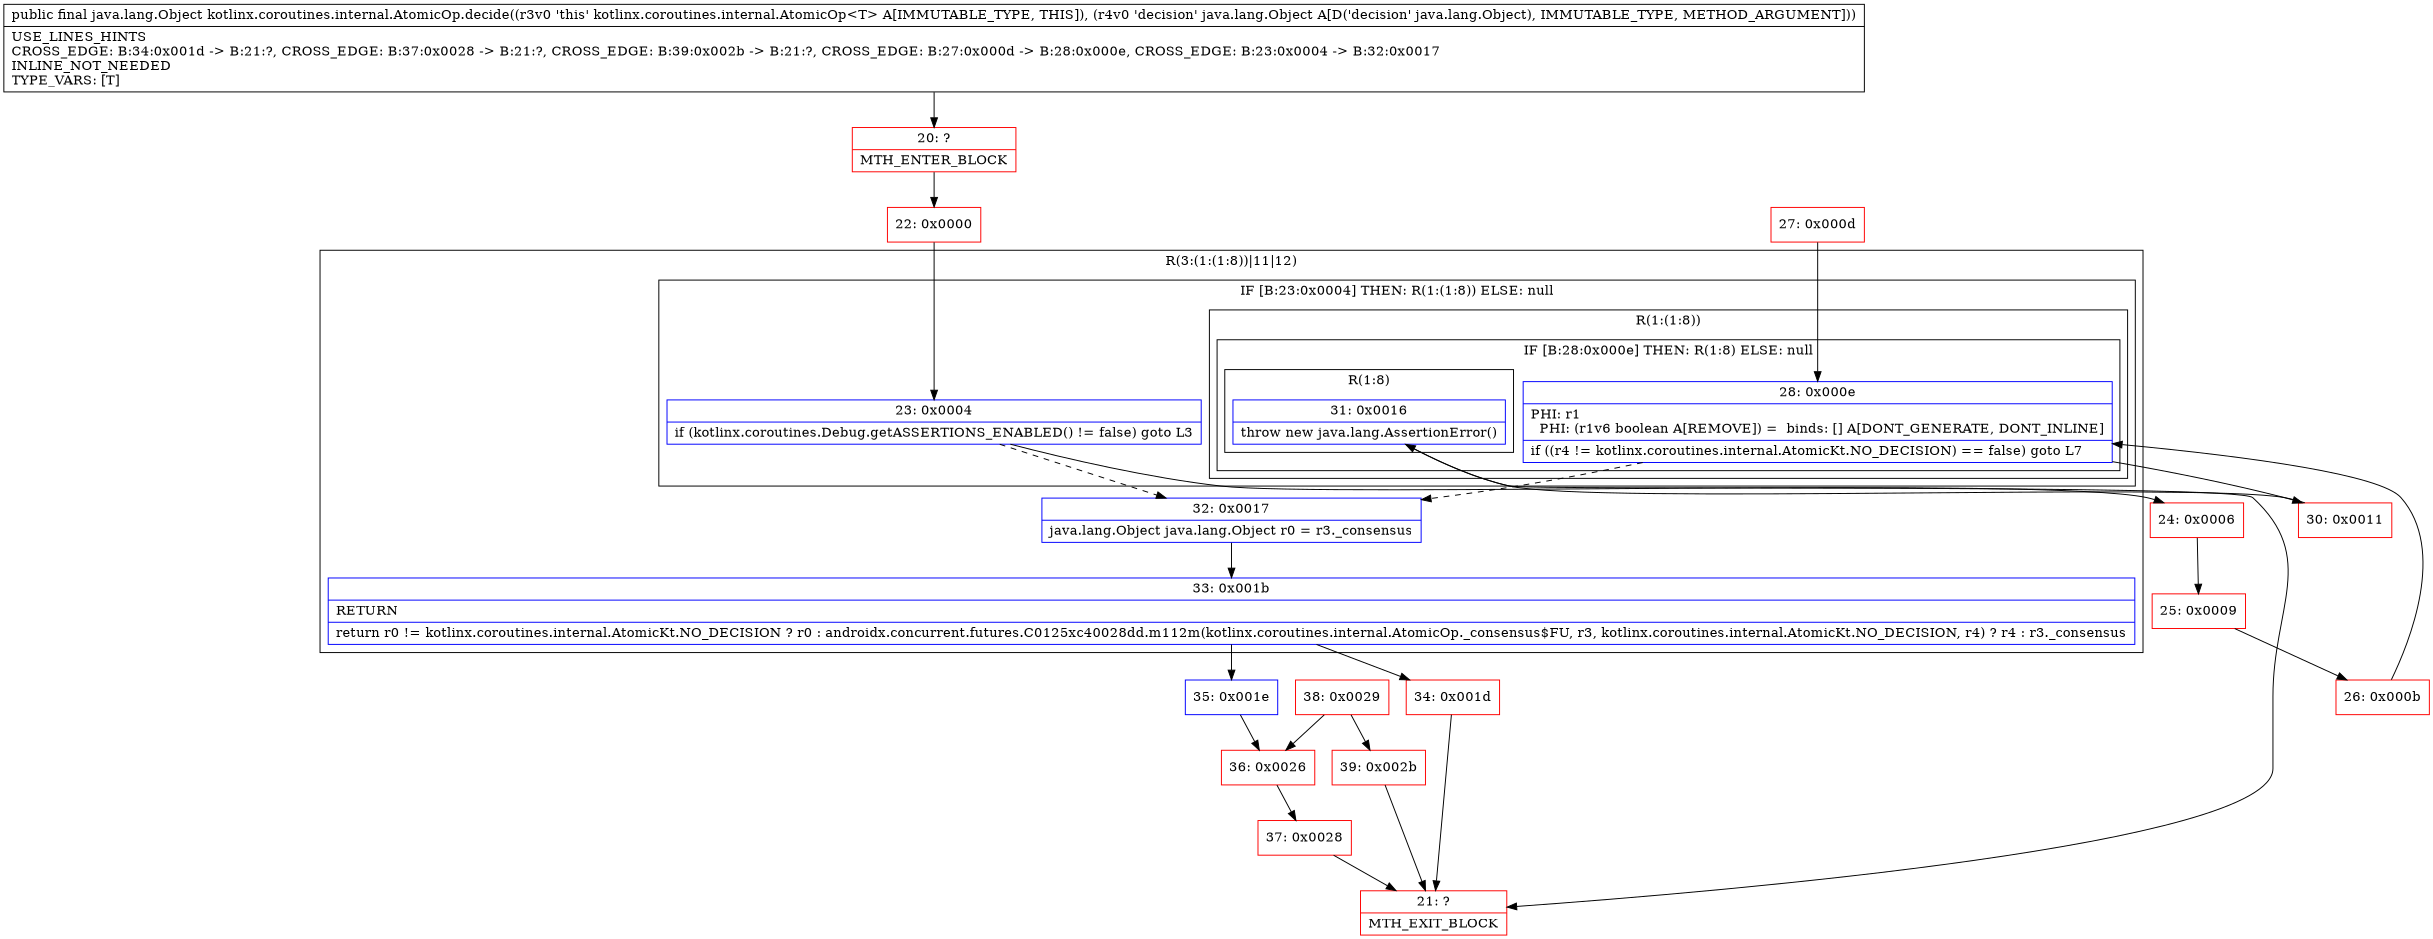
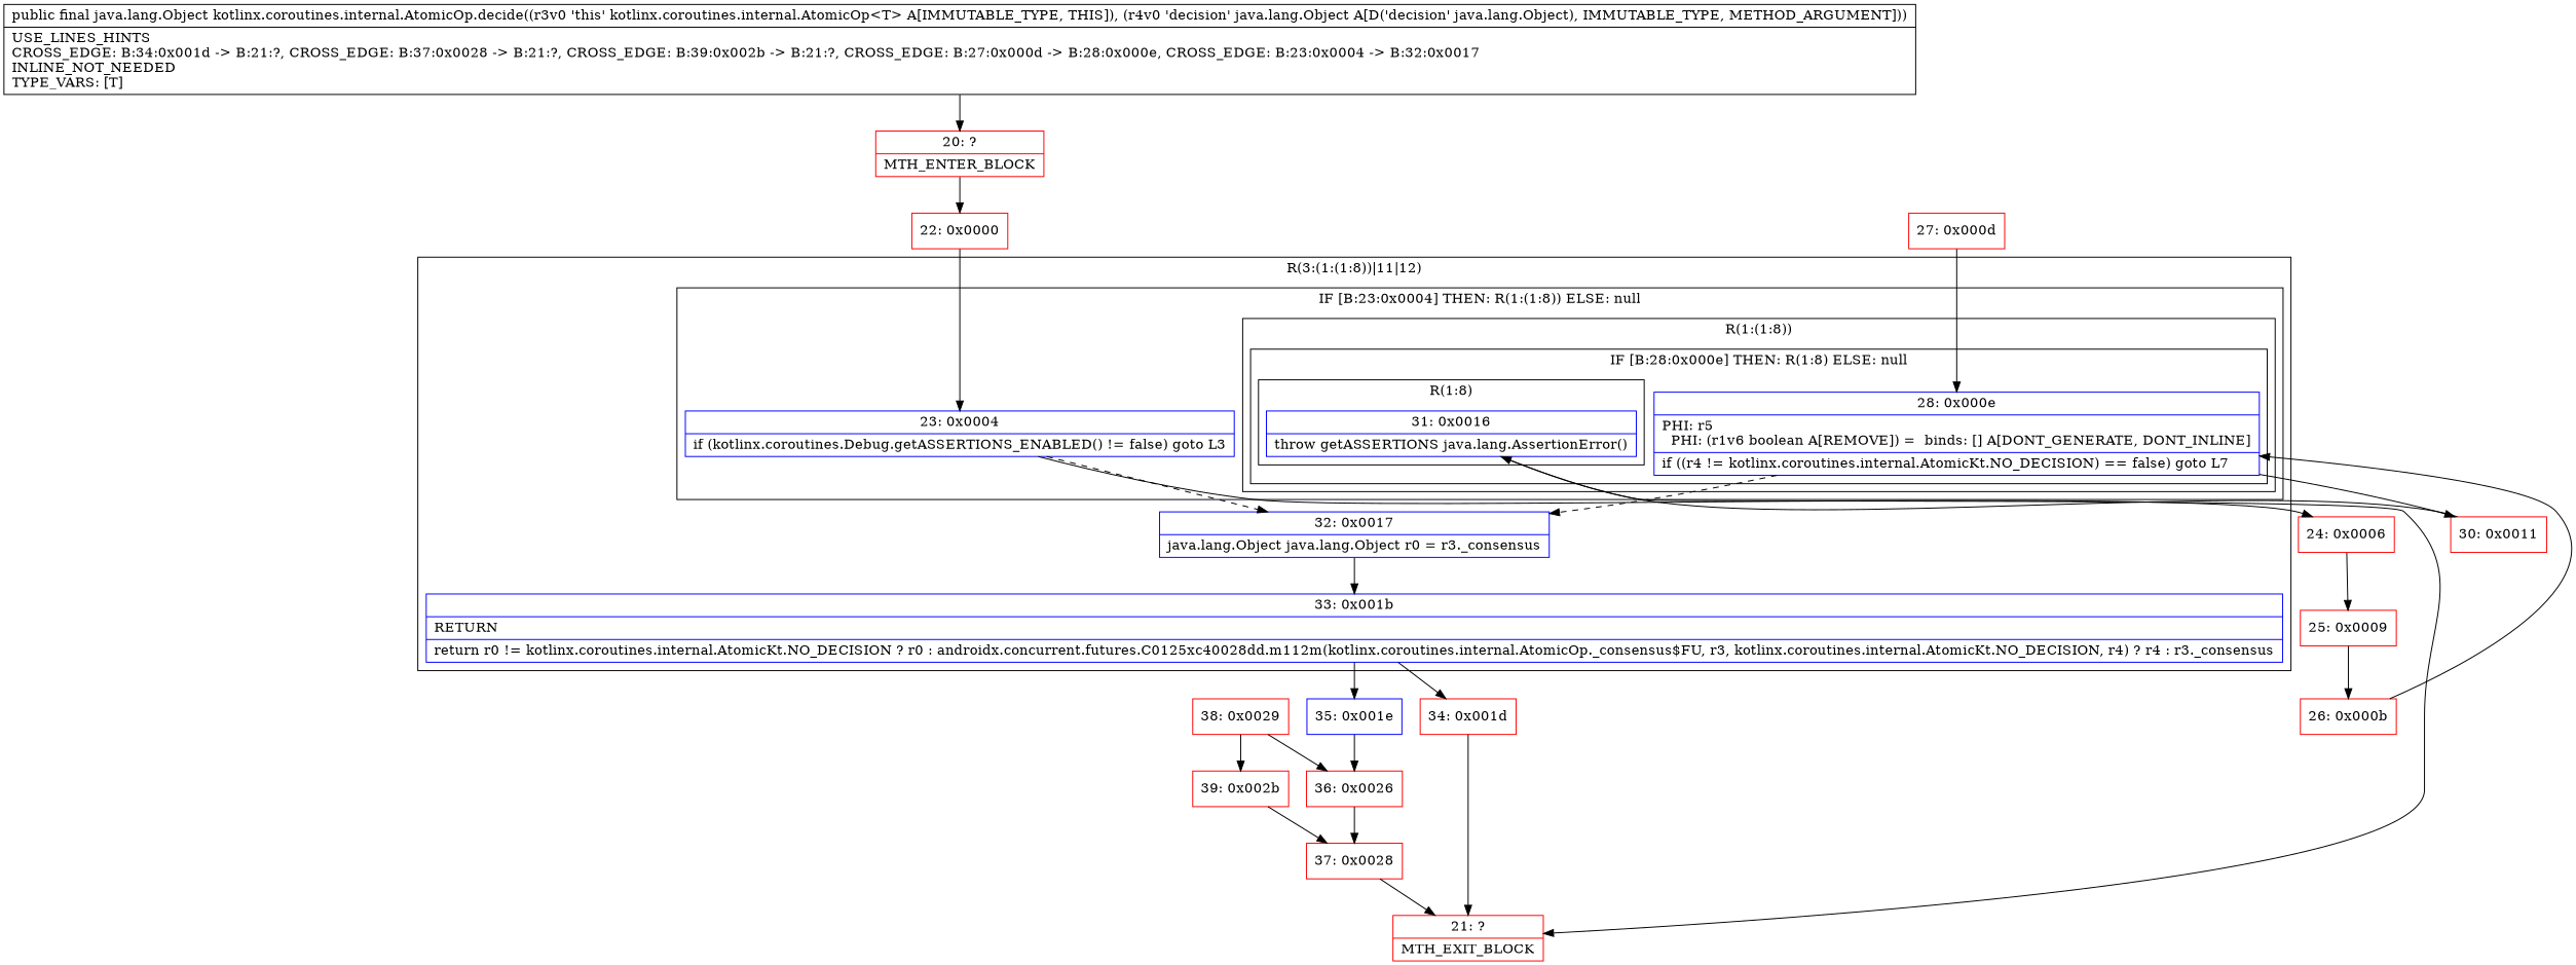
  digraph {
    node [color=red shape=record]
-   n1 [color=blue label="{31\:\ 0x0016|throw new java.lang.AssertionError()\l}"]
-   n2 [color=blue label="{28\:\ 0x000e|PHI: r1 \l  PHI: (r1v6 boolean A[REMOVE]) =  binds: [] A[DONT_GENERATE, DONT_INLINE]\l|if ((r4 != kotlinx.coroutines.internal.AtomicKt.NO_DECISION) == false) goto L7\l}"]
+   n1 [color=blue label="{31\:\ 0x0016|throw getASSERTIONS java.lang.AssertionError()\l}"]
+   n2 [color=blue label="{28\:\ 0x000e|PHI: r5 \l  PHI: (r1v6 boolean A[REMOVE]) =  binds: [] A[DONT_GENERATE, DONT_INLINE]\l|if ((r4 != kotlinx.coroutines.internal.AtomicKt.NO_DECISION) == false) goto L7\l}"]
    n3 [color=blue label="{23\:\ 0x0004|if (kotlinx.coroutines.Debug.getASSERTIONS_ENABLED() != false) goto L3\l}"]
    n4 [color=blue label="{32\:\ 0x0017|java.lang.Object java.lang.Object r0 = r3._consensus\l}"]
    n5 [color=blue label="{33\:\ 0x001b|RETURN\l|return r0 != kotlinx.coroutines.internal.AtomicKt.NO_DECISION ? r0 : androidx.concurrent.futures.C0125xc40028dd.m112m(kotlinx.coroutines.internal.AtomicOp._consensus$FU, r3, kotlinx.coroutines.internal.AtomicKt.NO_DECISION, r4) ? r4 : r3._consensus\l}"]
    n6 [label="{21\:\ ?|MTH_EXIT_BLOCK\l}"]
    n7 [label="{30\:\ 0x0011}"]
    n8 [label="{24\:\ 0x0006}"]
    n9 [label="{34\:\ 0x001d}"]
    n10 [color=blue label="{35\:\ 0x001e}"]
    n11 [label="{25\:\ 0x0009}"]
    n12 [label="{36\:\ 0x0026}"]
    n13 [label="{20\:\ ?|MTH_ENTER_BLOCK\l}"]
    n14 [label="{22\:\ 0x0000}"]
    n15 [label="{26\:\ 0x000b}"]
    n16 [label="{27\:\ 0x000d}"]
    n17 [label="{37\:\ 0x0028}"]
    n18 [label="{38\:\ 0x0029}"]
    n19 [label="{39\:\ 0x002b}"]
    n20 [label="{public final java.lang.Object kotlinx.coroutines.internal.AtomicOp.decide((r3v0 'this' kotlinx.coroutines.internal.AtomicOp\<T\> A[IMMUTABLE_TYPE, THIS]), (r4v0 'decision' java.lang.Object A[D('decision' java.lang.Object), IMMUTABLE_TYPE, METHOD_ARGUMENT]))  | USE_LINES_HINTS\lCROSS_EDGE: B:34:0x001d \-\> B:21:?, CROSS_EDGE: B:37:0x0028 \-\> B:21:?, CROSS_EDGE: B:39:0x002b \-\> B:21:?, CROSS_EDGE: B:27:0x000d \-\> B:28:0x000e, CROSS_EDGE: B:23:0x0004 \-\> B:32:0x0017\lINLINE_NOT_NEEDED\lTYPE_VARS: [T]\l}" color=""]
    subgraph cluster_1 {
      label="R(3:(1:(1:8))|11|12)"
      n4
      n5
      subgraph cluster_2 {
        label="IF [B:23:0x0004] THEN: R(1:(1:8)) ELSE: null"
        n3
        subgraph cluster_3 {
          label="R(1:(1:8))"
          subgraph cluster_4 {
            label="IF [B:28:0x000e] THEN: R(1:8) ELSE: null"
            n2
            subgraph cluster_5 {
              label="R(1:8)"
              n1
            }
          }
        }
      }
    }
    n1 -> n6
    n2 -> n4 [style=dashed]
    n2 -> n7
    n3 -> n4 [style=dashed]
    n3 -> n8
    n4 -> n5
    n5 -> n9
    n5 -> n10
    n7 -> n1
    n8 -> n11
    n9 -> n6
    n10 -> n12
    n11 -> n15
    n12 -> n17
    n13 -> n14
    n14 -> n3
    n15 -> n2
    n16 -> n2
    n17 -> n6
    n18 -> n12
    n18 -> n19
-   n19 -> n6
+   n19 -> n17
    n20 -> n13
  }
